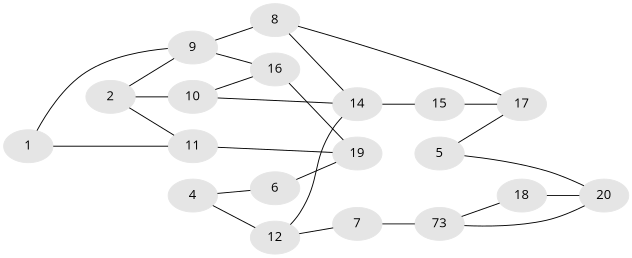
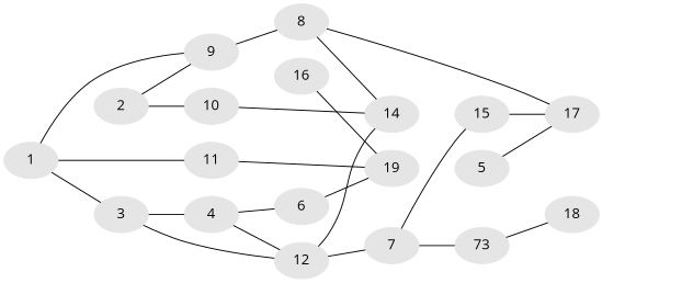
  graph {
    fontname="Open Sans"
    rankdir=LR
    node [color=gray90 fontname="Open Sans" style=filled]
    edge [fontname="Open Sans"]
    1
+   3
    9
    11
    4
    12
    8
    16
    19
    2
    10
    14
    6
    7
    5
    17
-   20
    n18 [label=73]
    15
    18
+   1 -- 3
    1 -- 9
    1 -- 11
+   3 -- 4
+   3 -- 12
    9 -- 8
-   9 -- 16
    11 -- 19
    4 -- 12
    4 -- 6
    12 -- 14
    12 -- 7
    8 -- 14
    8 -- 17
    16 -- 19
    2 -- 9
-   2 -- 11
    2 -- 10
-   10 -- 16
    10 -- 14
    6 -- 19
    7 -- n18
-   14 -- 15
+   7 -- 15
    5 -- 17
-   5 -- 20
-   n18 -- 20
    n18 -- 18
    15 -- 17
-   18 -- 20
  }
